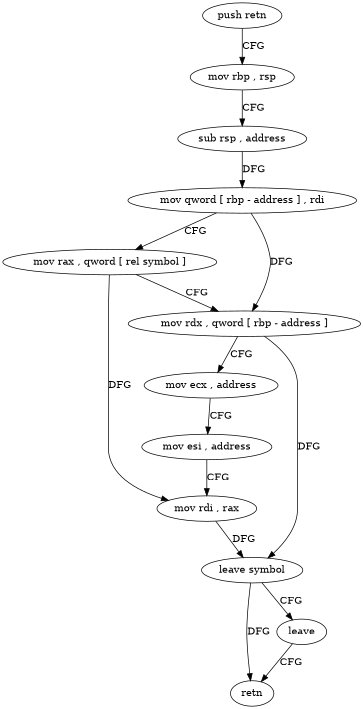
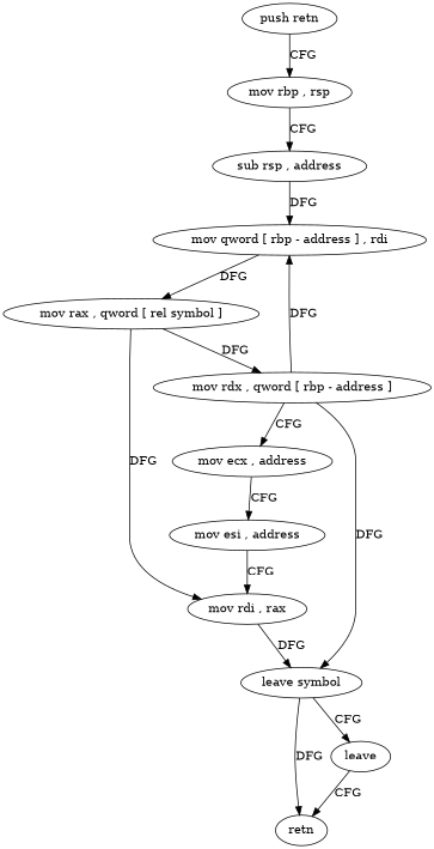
  digraph {
    n1 [label="push retn"]
    n2 [label="mov rbp , rsp"]
    n3 [label="sub rsp , address"]
    n4 [label="mov qword [ rbp - address ] , rdi"]
    n5 [label="mov rax , qword [ rel symbol ]"]
    n6 [label="mov rdx , qword [ rbp - address ]"]
    n7 [label="mov rdi , rax"]
    n8 [label="mov ecx , address"]
    n9 [label="leave symbol"]
    n10 [label="mov esi , address"]
    n11 [label=leave]
    n12 [label=retn]
    n1 -> n2 [label=CFG]
    n2 -> n3 [label=CFG]
    n3 -> n4 [label=DFG]
-   n4 -> n5 [label=CFG]
-   n4 -> n6 [label=DFG]
-   n5 -> n6 [label=CFG]
+   n4 -> n5 [label=DFG]
+   n6 -> n4 [label=DFG]
+   n5 -> n6 [label=DFG]
    n5 -> n7 [label=DFG]
    n6 -> n8 [label=CFG]
    n6 -> n9 [label=DFG]
    n7 -> n9 [label=DFG]
    n8 -> n10 [label=CFG]
    n9 -> n11 [label=CFG]
    n9 -> n12 [label=DFG]
    n10 -> n7 [label=CFG]
    n11 -> n12 [label=CFG]
  }
